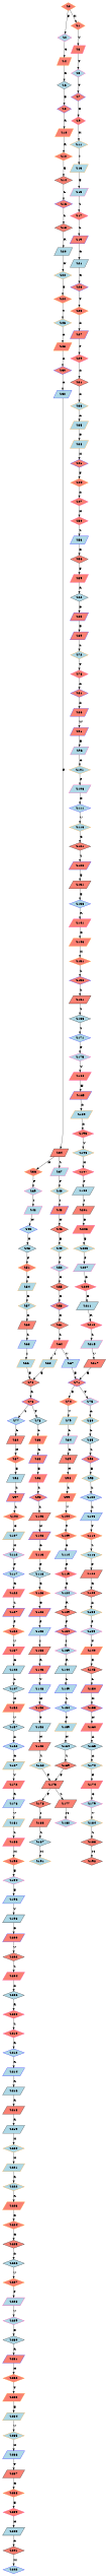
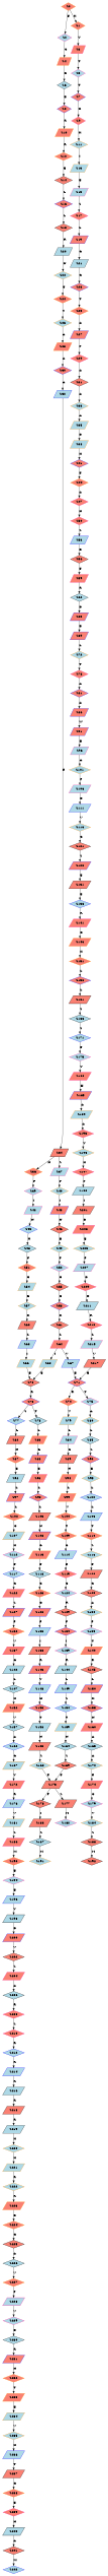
  strict digraph {
    node [color=darkorange fillcolor=salmon shape=diamond style=filled]
    S0
    S1
    S2 [color=deeppink fillcolor=lightblue]
    S3 [color=deeppink shape=parallelogram]
    S4 [shape=parallelogram]
    S5 [color=deeppink fillcolor=lightblue]
    S6 [color=black fillcolor=lightblue]
    S7 [color=blue]
    S8 [color=blue]
    S9 [color=deeppink]
    S10 [shape=parallelogram]
    S11 [fillcolor=lightblue]
    S12
    S13 [fillcolor=lightblue shape=parallelogram]
    S14 [color=black]
    S15 [color=deeppink fillcolor=lightblue shape=parallelogram]
    S16 [color=blue]
    S17 [color=deeppink]
    S18 [color=black]
    S19 [color=blue shape=parallelogram]
    S20 [color=black fillcolor=lightblue shape=parallelogram]
    S21 [color=black fillcolor=lightblue shape=parallelogram]
    S22 [fillcolor=lightblue]
    S23 [color=blue]
    S24
    S25
    S26 [fillcolor=lightblue]
    S27 [color=blue shape=parallelogram]
    S28 [shape=parallelogram]
    S29 [color=deeppink]
    S30 [color=blue]
    S31 [color=black]
    S32 [color=blue fillcolor=lightblue shape=parallelogram]
    S33 [fillcolor=lightblue]
    S34 [color=black shape=parallelogram]
    S35 [fillcolor=lightblue shape=parallelogram]
    S36
    S37 [color=deeppink fillcolor=lightblue shape=parallelogram]
    S38 [fillcolor=lightblue shape=parallelogram]
    S39 [color=deeppink fillcolor=lightblue]
    S40 [fillcolor=lightblue]
    S41 [color=blue]
    S42 [color=deeppink fillcolor=lightblue shape=parallelogram]
    S43 [color=blue shape=parallelogram]
    S44
    S45 [color=blue fillcolor=lightblue]
    S46 [color=black]
    S47 [color=deeppink]
    S48 [color=black fillcolor=lightblue]
    S49 [fillcolor=lightblue]
    S50 [color=deeppink]
    S51
    S52 [color=deeppink fillcolor=lightblue]
    S53 [color=blue fillcolor=lightblue shape=parallelogram]
    S54 [fillcolor=lightblue shape=parallelogram]
    S55 [color=black]
    S56 [color=black]
    S57 [fillcolor=lightblue]
    S58 [color=blue]
    S59 [color=deeppink shape=parallelogram]
    S60 [color=black shape=parallelogram]
    S61 [color=black]
    S62 [color=black fillcolor=lightblue]
    S63 [color=blue fillcolor=lightblue shape=parallelogram]
    S64 [color=deeppink shape=parallelogram]
    S65 [color=blue shape=parallelogram]
    S66 [fillcolor=lightblue shape=parallelogram]
    S67 [color=blue fillcolor=lightblue shape=parallelogram]
    S68 [fillcolor=lightblue shape=parallelogram]
    S69 [color=blue shape=parallelogram]
    S70 [color=black]
    S71 [color=blue]
    S72 [fillcolor=lightblue]
    S73 [color=blue]
    S74
    S75 [color=deeppink fillcolor=lightblue]
    S76 [color=deeppink]
    S77 [color=blue fillcolor=lightblue]
    S78 [color=black fillcolor=lightblue]
    S79 [fillcolor=lightblue shape=parallelogram]
    S80 [fillcolor=lightblue]
    S81 [color=blue]
    S82 [color=black shape=parallelogram]
    S83 [shape=parallelogram]
    S84 [color=deeppink fillcolor=lightblue shape=parallelogram]
    S85 [color=black fillcolor=lightblue]
    S86 [color=blue shape=parallelogram]
    S87
    S88 [color=blue shape=parallelogram]
    S89 [color=black shape=parallelogram]
    S90 [color=blue]
    S91 [color=blue shape=parallelogram]
    S92 [color=black fillcolor=lightblue shape=parallelogram]
    S93 [color=deeppink shape=parallelogram]
    S94 [shape=parallelogram]
    S95 [fillcolor=lightblue]
    S96 [color=deeppink fillcolor=lightblue shape=parallelogram]
    S97 [color=blue shape=parallelogram]
    S98 [color=blue]
    S99 [shape=parallelogram]
    S100 [color=blue fillcolor=lightblue]
    S101 [fillcolor=lightblue]
    S102
    S103 [color=black shape=parallelogram]
    S104
    S105 [color=blue fillcolor=lightblue shape=parallelogram]
    S106 [color=deeppink fillcolor=lightblue shape=parallelogram]
    S107 [fillcolor=lightblue shape=parallelogram]
    S108 [color=blue shape=parallelogram]
    S109
    S110
-   S111 [color=blue fillcolor=lightblue]
+   S111 [color=blue fillcolor=lightblue shape=parallelogram]
    S112 [color=deeppink fillcolor=lightblue]
    S113 [shape=parallelogram]
    S114 [color=blue fillcolor=lightblue shape=parallelogram]
    S115 [fillcolor=lightblue]
    S116 [fillcolor=lightblue]
    S117 [color=blue fillcolor=lightblue]
    S118 [color=black fillcolor=lightblue]
    S119 [color=deeppink]
    S120 [color=black shape=parallelogram]
    S121 [color=black]
    S122 [color=deeppink shape=parallelogram]
    S123
    S124 [color=deeppink fillcolor=lightblue]
    S125 [color=black]
    S126 [color=blue shape=parallelogram]
    S127 [color=blue shape=parallelogram]
    S128 [color=blue shape=parallelogram]
    S129 [color=black]
    S130 [fillcolor=lightblue]
    S131 [color=black shape=parallelogram]
    S132
    S133 [color=blue fillcolor=lightblue shape=parallelogram]
    S134 [color=blue]
    S135 [color=deeppink fillcolor=lightblue]
    S136 [color=blue fillcolor=lightblue]
    S137 [color=deeppink shape=parallelogram]
    S138 [color=black shape=parallelogram]
    S139 [color=deeppink fillcolor=lightblue]
    S140 [shape=parallelogram]
    S141 [color=deeppink shape=parallelogram]
    S142 [color=black fillcolor=lightblue shape=parallelogram]
    S143 [color=blue shape=parallelogram]
    S144 [color=black fillcolor=lightblue shape=parallelogram]
    S145 [color=black]
    S146 [shape=parallelogram]
    S147 [color=black fillcolor=lightblue]
    S148 [color=blue fillcolor=lightblue shape=parallelogram]
    S149 [color=blue fillcolor=lightblue shape=parallelogram]
    S150 [color=blue shape=parallelogram]
    S151
    S152 [shape=parallelogram]
    S153 [color=blue]
    S154 [color=blue fillcolor=lightblue]
    S155 [color=blue]
    S156 [color=blue]
    S157 [color=black fillcolor=lightblue]
    S158 [color=black fillcolor=lightblue shape=parallelogram]
    S159 [fillcolor=lightblue shape=parallelogram]
    S160 [color=deeppink shape=parallelogram]
    S161 [color=black shape=parallelogram]
    S162 [color=blue fillcolor=lightblue]
    S163 [color=black shape=parallelogram]
    S164 [color=black fillcolor=lightblue]
    S165 [color=black fillcolor=lightblue]
    S166 [color=black fillcolor=lightblue]
    S167 [fillcolor=lightblue shape=parallelogram]
    S168 [fillcolor=lightblue]
    S169 [color=black]
    S170 [fillcolor=lightblue]
    S171 [color=blue fillcolor=lightblue]
    S172 [color=deeppink shape=parallelogram]
    S173 [color=black shape=parallelogram]
    S174 [color=deeppink shape=parallelogram]
    S175 [color=deeppink fillcolor=lightblue]
    S176 [color=blue fillcolor=lightblue shape=parallelogram]
    S177 [color=black shape=parallelogram]
    S178 [color=black]
    S179 [color=deeppink fillcolor=lightblue]
    S180 [color=deeppink shape=parallelogram]
    S181 [fillcolor=lightblue shape=parallelogram]
    S182 [color=deeppink fillcolor=lightblue]
    S183 [color=black shape=parallelogram]
    S184 [fillcolor=lightblue]
    S185 [color=blue shape=parallelogram]
    S186 [color=deeppink shape=parallelogram]
    S187 [color=black fillcolor=lightblue]
    S188 [color=black]
    S189 [fillcolor=lightblue shape=parallelogram]
    S190
    S191 [fillcolor=lightblue]
    S192 [color=black]
    S193 [color=deeppink]
    S194 [color=deeppink fillcolor=lightblue]
    S195 [fillcolor=lightblue]
    S196 [color=blue fillcolor=lightblue shape=parallelogram]
    S197 [color=deeppink]
    S198 [color=black fillcolor=lightblue shape=parallelogram]
    S199 [color=black fillcolor=lightblue shape=parallelogram]
    S200 [color=blue shape=parallelogram]
    S201 [color=black shape=parallelogram]
    S202 [color=black]
    S203 [color=deeppink shape=parallelogram]
    S204 [color=deeppink shape=parallelogram]
    S205 [fillcolor=lightblue]
    S206 [color=black fillcolor=lightblue]
    S207 [color=deeppink fillcolor=lightblue shape=parallelogram]
    S208 [color=deeppink]
    S209 [color=deeppink]
    S210 [color=deeppink]
    S211 [color=black fillcolor=lightblue shape=parallelogram]
    S212 [color=blue fillcolor=lightblue]
    S213 [color=deeppink]
    S214 [color=blue fillcolor=lightblue shape=parallelogram]
    S215 [color=deeppink fillcolor=lightblue shape=parallelogram]
    S216 [color=black fillcolor=lightblue shape=parallelogram]
    S217 [color=black shape=parallelogram]
    S218 [color=black shape=parallelogram]
    S219 [color=black fillcolor=lightblue shape=parallelogram]
    S220 [fillcolor=lightblue]
    S221 [fillcolor=lightblue shape=parallelogram]
    S222 [fillcolor=lightblue]
    S223 [shape=parallelogram]
    S224
    S225 [color=black]
    S226 [color=black fillcolor=lightblue]
    S227
    S228 [color=deeppink fillcolor=lightblue shape=parallelogram]
    S229 [color=deeppink fillcolor=lightblue]
    S230 [color=black fillcolor=lightblue]
    S231 [color=blue shape=parallelogram]
    S232
    S233 [shape=parallelogram]
    S234 [fillcolor=lightblue shape=parallelogram]
    S235 [fillcolor=lightblue]
    S236 [color=blue fillcolor=lightblue shape=parallelogram]
    S237 [color=black shape=parallelogram]
    S238
    S239 [color=deeppink]
    S240 [color=black fillcolor=lightblue shape=parallelogram]
    S241 [color=black]
    S242 [color=blue fillcolor=lightblue]
    S0 -> S1 [label=K]
    S0 -> S2 [label=F]
    S1 -> S3 [label=Y]
    S2 -> S4 [label=G]
    S3 -> S5 [label=T]
    S4 -> S6 [label=Q]
    S5 -> S7 [label=T]
    S6 -> S8 [label=E]
    S7 -> S9 [label=K]
    S8 -> S10 [label=R]
    S9 -> S11 [label=K]
    S10 -> S12 [label=R]
    S11 -> S13 [label=I]
    S12 -> S14 [label=E]
    S13 -> S15 [label=E]
    S14 -> S16 [label=L]
    S15 -> S17 [label=S]
    S16 -> S18 [label=L]
    S17 -> S19 [label=L]
    S18 -> S20 [label=R]
    S19 -> S21 [label=G]
    S20 -> S22 [label=N]
    S21 -> S23 [label=G]
    S22 -> S24 [label=F]
    S23 -> S25 [label=T]
    S24 -> S26 [label=Y]
    S25 -> S27 [label=A]
    S26 -> S28 [label=A]
    S27 -> S29 [label=P]
    S28 -> S30 [label=A]
    S29 -> S31 [label=A]
    S30 -> S32 [label=A]
    S31 -> S33 [label=A]
    S32 -> S34 [label=F]
    S33 -> S35 [label=A]
    S34 -> S36 [label=N]
    S34 -> S37 [label=S]
    S35 -> S38 [label=D]
    S36 -> S39 [label=P]
    S37 -> S40 [label=P]
    S38 -> S41 [label=K]
    S39 -> S42 [label=I]
    S40 -> S43 [label=I]
    S41 -> S44 [label=F]
    S42 -> S45 [label=N]
    S43 -> S46 [label=N]
    S44 -> S47 [label=A]
    S45 -> S48 [label=K]
    S46 -> S49 [label=E]
    S47 -> S50 [label=N]
    S48 -> S51 [label=P]
    S49 -> S52 [label=P]
    S50 -> S53 [label=S]
    S51 -> S54 [label=Q]
    S52 -> S55 [label=Q]
    S53 -> S56 [label=E]
    S54 -> S57 [label=E]
    S55 -> S58 [label=Q]
    S56 -> S59 [label=F]
    S57 -> S60 [label=R]
    S58 -> S61 [label=R]
    S59 -> S62 [label=R]
    S60 -> S63 [label=L]
    S61 -> S64 [label=L]
    S62 -> S65 [label=D]
    S63 -> S66 [label=I]
    S64 -> S67 [label=V]
    S64 -> S68 [label=I]
    S65 -> S69 [label=E]
    S66 -> S70 [label=E]
    S67 -> S71 [label=E]
    S68 -> S70 [label=E]
    S69 -> S72 [label=L]
    S70 -> S73 [label=R]
    S71 -> S74 [label=R]
    S71 -> S75 [label=T]
    S72 -> S76 [label=T]
    S73 -> S77 [label=S]
    S73 -> S78 [label=T]
    S74 -> S79 [label=V]
    S75 -> S80 [label=A]
    S76 -> S81 [label=A]
    S77 -> S82 [label=L]
    S78 -> S83 [label=L]
    S79 -> S84 [label=L]
    S80 -> S85 [label=L]
    S81 -> S86 [label=A]
    S82 -> S87 [label=N]
    S83 -> S88 [label=G]
    S84 -> S89 [label=G]
    S85 -> S90 [label=S]
    S86 -> S91 [label=W]
    S87 -> S92 [label=E]
    S88 -> S93 [label=E]
    S89 -> S94 [label=N]
    S90 -> S95 [label=E]
    S91 -> S96 [label=E]
    S92 -> S97 [label=L]
    S93 -> S98 [label=L]
    S94 -> S99 [label=L]
    S95 -> S100 [label=L]
    S96 -> S101 [label=A]
    S97 -> S102 [label=L]
    S98 -> S103 [label=L]
    S99 -> S104 [label=V]
    S100 -> S105 [label=L]
    S101 -> S106 [label=P]
    S102 -> S107 [label=Q]
    S103 -> S108 [label=N]
    S104 -> S109 [label=T]
    S105 -> S110 [label=T]
    S106 -> S111 [label=D]
    S107 -> S112 [label=K]
    S108 -> S113 [label=G]
    S109 -> S114 [label=G]
    S110 -> S115 [label=S]
    S111 -> S116 [label=V]
    S112 -> S117 [label=F]
    S113 -> S118 [label=F]
    S114 -> S119 [label=F]
    S115 -> S120 [label=F]
    S116 -> S121 [label=G]
    S117 -> S122 [label=G]
    S118 -> S123 [label=G]
    S119 -> S124 [label=G]
    S120 -> S125 [label=G]
    S121 -> S126 [label=S]
    S122 -> S127 [label=S]
    S123 -> S128 [label=Q]
    S124 -> S129 [label=R]
    S125 -> S130 [label=A]
    S126 -> S131 [label=E]
    S127 -> S132 [label=P]
    S128 -> S133 [label=P]
    S129 -> S134 [label=P]
    S130 -> S135 [label=P]
    S131 -> S136 [label=E]
    S132 -> S137 [label=V]
    S133 -> S138 [label=I]
    S134 -> S139 [label=I]
    S135 -> S140 [label=T]
    S136 -> S141 [label=R]
    S137 -> S142 [label=Q]
    S138 -> S143 [label=R]
    S139 -> S144 [label=R]
    S140 -> S145 [label=R]
    S141 -> S146 [label=Q]
    S142 -> S147 [label=L]
    S143 -> S148 [label=Y]
    S144 -> S149 [label=L]
    S145 -> S150 [label=L]
    S146 -> S151 [label=K]
    S147 -> S152 [label=K]
    S148 -> S153 [label=H]
    S149 -> S154 [label=S]
    S150 -> S155 [label=K]
    S151 -> S156 [label=L]
    S152 -> S157 [label=V]
    S153 -> S158 [label=T]
    S154 -> S159 [label=T]
    S155 -> S160 [label=N]
    S156 -> S161 [label=L]
    S157 -> S162 [label=A]
    S158 -> S163 [label=N]
    S159 -> S164 [label=N]
    S160 -> S165 [label=A]
    S161 -> S166 [label=S]
    S162 -> S167 [label=G]
    S163 -> S168 [label=S]
    S164 -> S169 [label=S]
    S165 -> S170 [label=A]
    S166 -> S171 [label=S]
    S167 -> S172 [label=Y]
    S168 -> S173 [label=F]
    S169 -> S173 [label=F]
    S170 -> S174 [label=F]
    S171 -> S175 [label=F]
    S172 -> S176 [label=R]
    S173 -> S177 [label=S]
    S173 -> S178 [label=P]
    S174 -> S179 [label=Q]
    S175 -> S180 [label=Y]
    S176 -> S181 [label=V]
    S177 -> S182 [label=M]
    S178 -> S183 [label=I]
    S179 -> S184 [label=V]
    S180 -> S185 [label=H]
    S181 -> S186 [label=S]
    S183 -> S187 [label=S]
    S184 -> S188 [label=S]
    S185 -> S189 [label=A]
    S186 -> S190 [label=M]
    S187 -> S191 [label=M]
    S188 -> S192 [label=M]
    S189 -> S193 [label=A]
    S190 -> S194 [label=E]
    S193 -> S195 [label=Y]
    S194 -> S196 [label=E]
    S195 -> S197 [label=K]
    S196 -> S198 [label=Y]
    S197 -> S199 [label=P]
    S198 -> S200 [label=D]
    S199 -> S201 [label=I]
    S200 -> S202 [label=V]
    S201 -> S203 [label=D]
    S202 -> S204 [label=S]
    S203 -> S205 [label=E]
    S204 -> S206 [label=A]
    S205 -> S207 [label=P]
    S206 -> S208 [label=R]
    S207 -> S209 [label=Q]
    S208 -> S210 [label=S]
    S209 -> S211 [label=D]
    S210 -> S212 [label=R]
    S211 -> S213 [label=R]
    S212 -> S214 [label=R]
    S213 -> S215 [label=L]
    S214 -> S216 [label=R]
    S215 -> S217 [label=V]
    S216 -> S218 [label=R]
    S217 -> S71 [label=E]
    S218 -> S219 [label=R]
    S219 -> S220 [label=K]
    S220 -> S221 [label=K]
    S221 -> S222 [label=R]
    S222 -> S223 [label=R]
    S223 -> S224 [label=E]
    S224 -> S225 [label=Q]
    S225 -> S226 [label=A]
    S226 -> S227 [label=V]
    S227 -> S228 [label=P]
    S228 -> S229 [label=V]
    S229 -> S230 [label=D]
    S230 -> S231 [label=R]
    S231 -> S232 [label=N]
    S232 -> S233 [label=T]
    S233 -> S234 [label=E]
    S234 -> S235 [label=V]
    S235 -> S236 [label=K]
    S236 -> S237 [label=T]
    S237 -> S238 [label=Q]
    S238 -> S239 [label=E]
    S239 -> S240 [label=N]
    S240 -> S241 [label=A]
    S241 -> S242 [label=M]
  }
